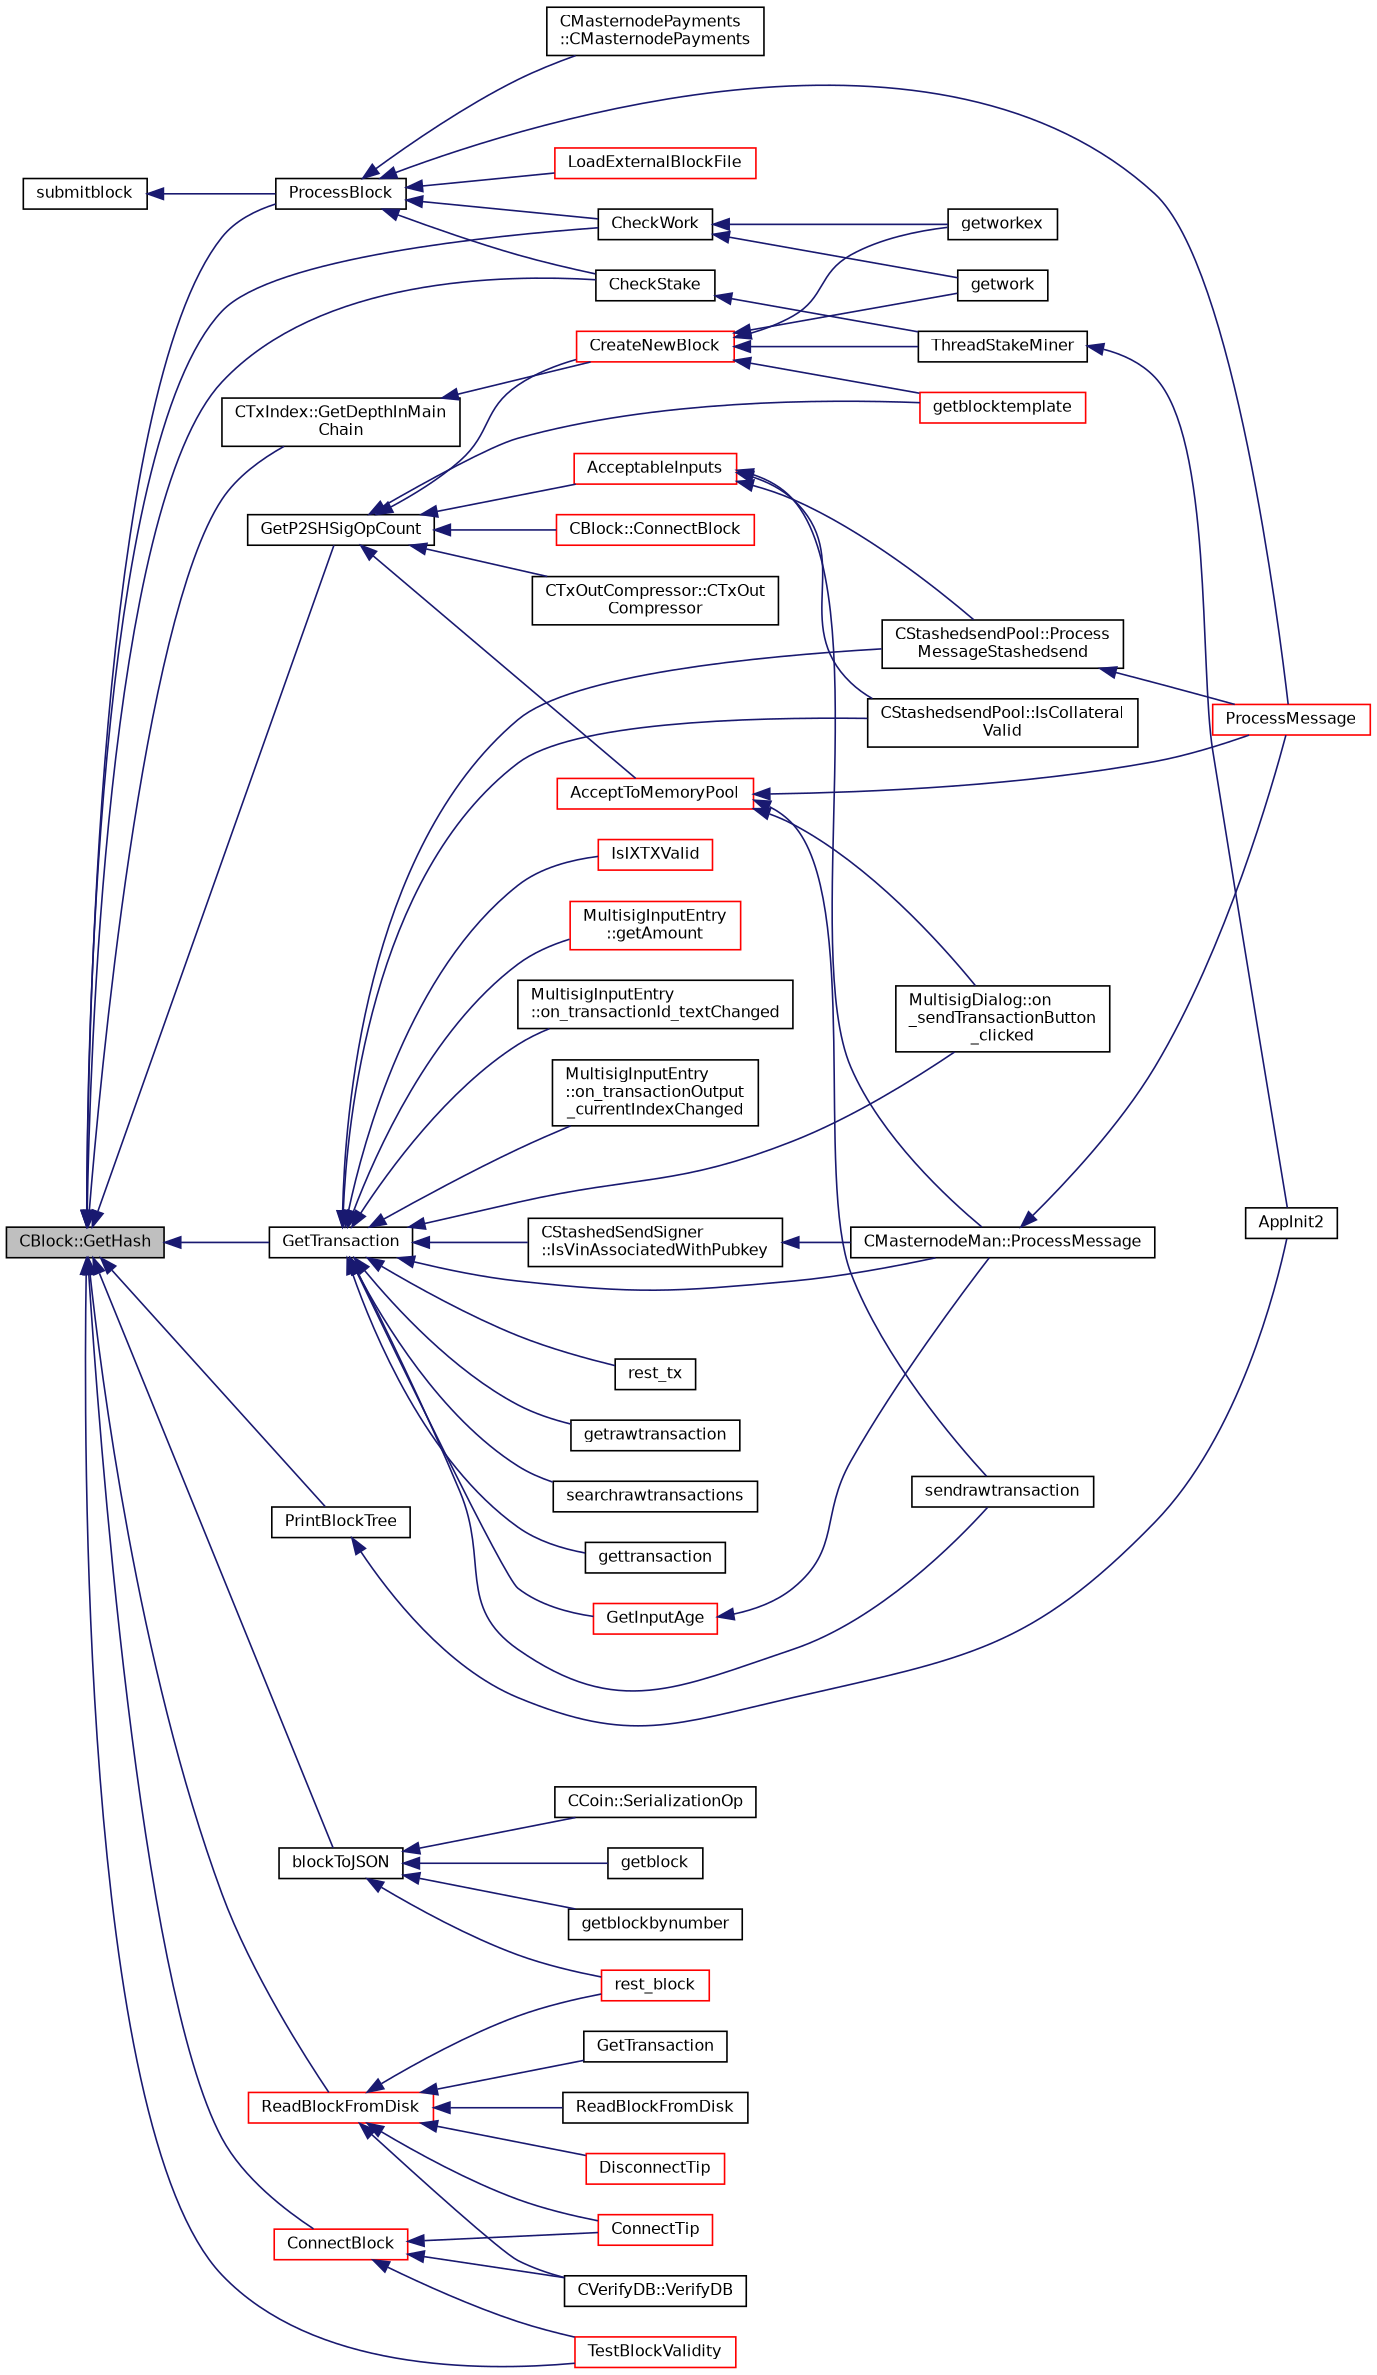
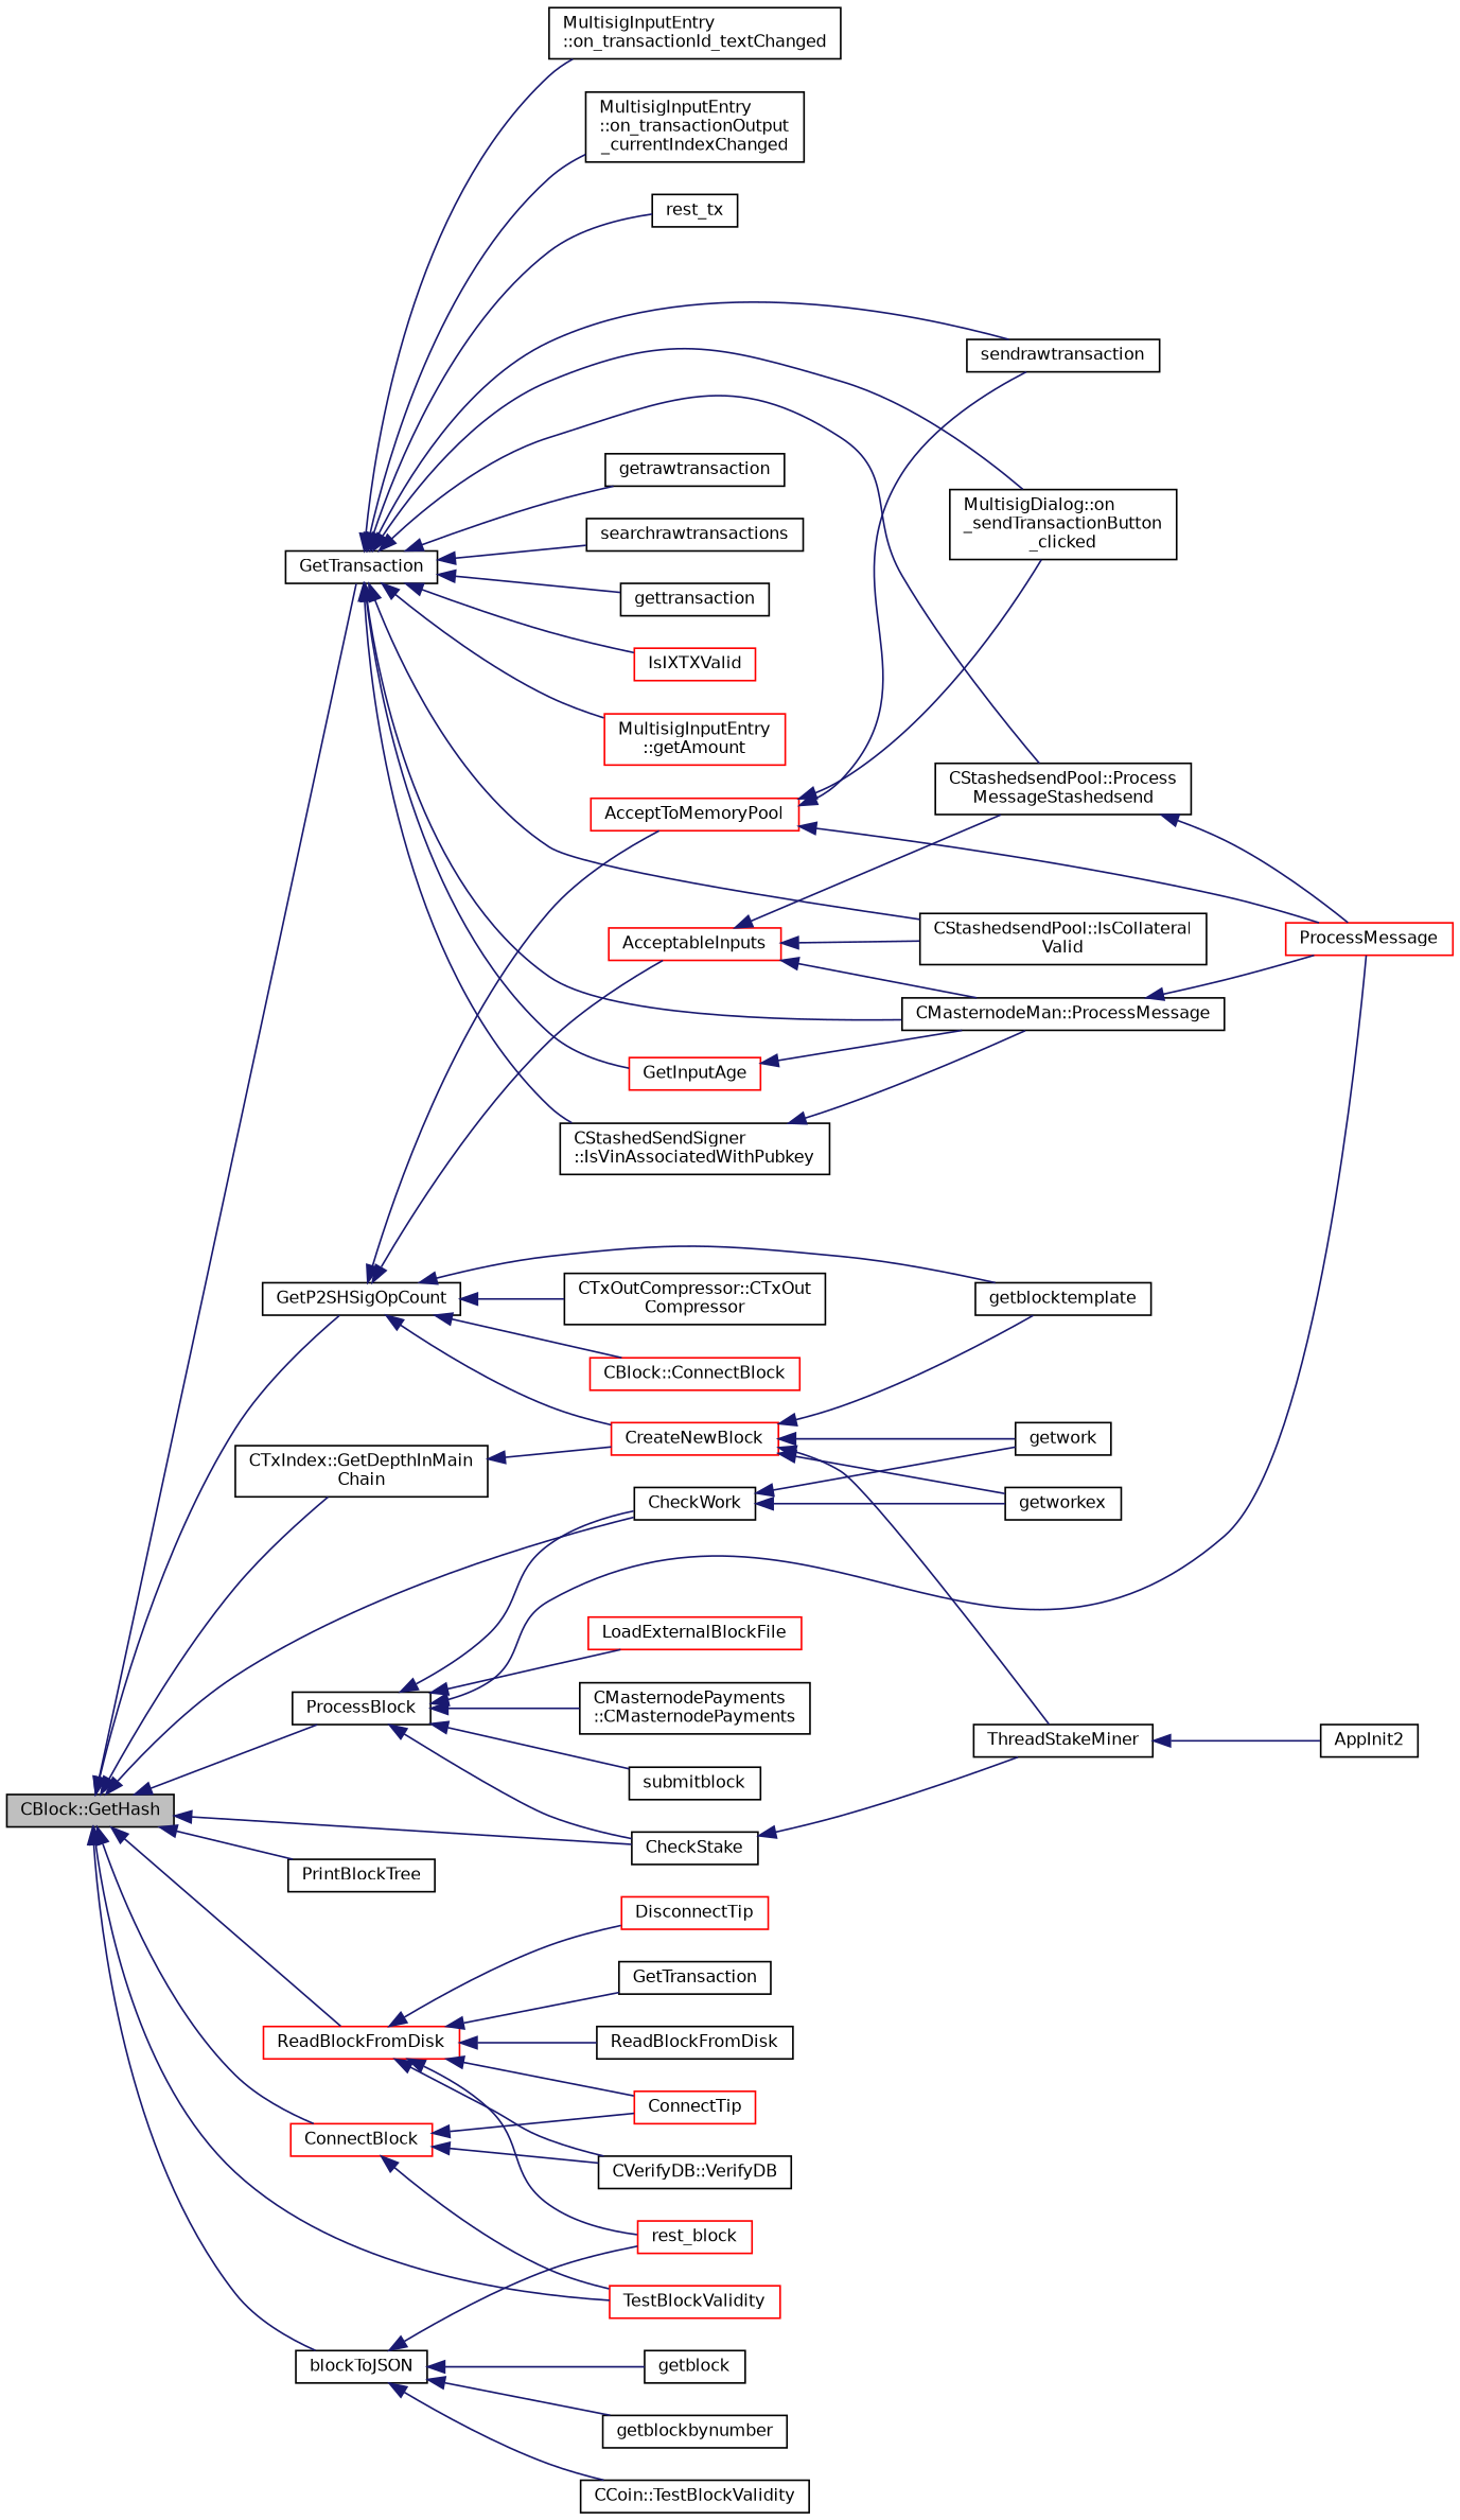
  digraph {
    rankdir=LR
    node [color=black fillcolor=white fontname=Helvetica fontsize=10 shape=record style=filled]
    edge [color=midnightblue dir=back fontname=Helvetica fontsize=10 labelfontname=Helvetica labelfontsize=10 style=solid]
    n1 [fillcolor=grey75 fontcolor=black height=0.2 label="CBlock::GetHash" width=0.4]
    n2 [height=0.2 label=GetP2SHSigOpCount width=0.4]
    n3 [height=0.2 label="CTxIndex::GetDepthInMain\lChain" width=0.4]
    n4 [height=0.2 label=GetTransaction width=0.4]
    n5 [height=0.2 label=ProcessBlock width=0.4]
    n6 [height=0.2 label=CheckWork width=0.4]
    n7 [height=0.2 label=CheckStake width=0.4]
    n8 [height=0.2 label=PrintBlockTree width=0.4]
    n9 [height=0.2 label=blockToJSON width=0.4]
    n10 [color=red height=0.2 label=ReadBlockFromDisk width=0.4]
    n11 [color=red height=0.2 label=ConnectBlock width=0.4]
    n12 [color=red height=0.2 label=TestBlockValidity width=0.4]
    n13 [color=red height=0.2 label=AcceptToMemoryPool width=0.4]
    n14 [color=red height=0.2 label=AcceptableInputs width=0.4]
    n15 [color=red height=0.2 label="CBlock::ConnectBlock" width=0.4]
    n16 [height=0.2 label="CTxOutCompressor::CTxOut\lCompressor" width=0.4]
    n17 [color=red height=0.2 label=CreateNewBlock width=0.4]
-   n18 [color=red height=0.2 label=getblocktemplate width=0.4]
+   n18 [height=0.2 label=getblocktemplate width=0.4]
    n19 [height=0.2 label="MultisigDialog::on\l_sendTransactionButton\l_clicked" width=0.4]
    n20 [height=0.2 label=sendrawtransaction width=0.4]
    n21 [height=0.2 label="CMasternodeMan::ProcessMessage" width=0.4]
    n22 [height=0.2 label="CStashedsendPool::Process\lMessageStashedsend" width=0.4]
    n23 [height=0.2 label="CStashedsendPool::IsCollateral\lValid" width=0.4]
    n24 [color=red height=0.2 label=IsIXTXValid width=0.4]
    n25 [color=red height=0.2 label=GetInputAge width=0.4]
    n26 [color=red height=0.2 label="MultisigInputEntry\l::getAmount" width=0.4]
    n27 [height=0.2 label="MultisigInputEntry\l::on_transactionId_textChanged" width=0.4]
    n28 [height=0.2 label="MultisigInputEntry\l::on_transactionOutput\l_currentIndexChanged" width=0.4]
    n29 [height=0.2 label=rest_tx width=0.4]
    n30 [height=0.2 label=getrawtransaction width=0.4]
    n31 [height=0.2 label=searchrawtransactions width=0.4]
    n32 [height=0.2 label=gettransaction width=0.4]
    n33 [height=0.2 label="CStashedSendSigner\l::IsVinAssociatedWithPubkey" width=0.4]
    n34 [color=red height=0.2 label=ProcessMessage width=0.4]
    n35 [color=red height=0.2 label=LoadExternalBlockFile width=0.4]
    n36 [height=0.2 label="CMasternodePayments\l::CMasternodePayments" width=0.4]
    n37 [height=0.2 label=submitblock width=0.4]
    n38 [height=0.2 label=getworkex width=0.4]
    n39 [height=0.2 label=getwork width=0.4]
    n40 [height=0.2 label=ThreadStakeMiner width=0.4]
    n41 [height=0.2 label=AppInit2 width=0.4]
-   n42 [height=0.2 label="CCoin::SerializationOp" width=0.4]
+   n42 [height=0.2 label="CCoin::TestBlockValidity" width=0.4]
    n43 [color=red height=0.2 label=rest_block width=0.4]
    n44 [height=0.2 label=getblock width=0.4]
    n45 [height=0.2 label=getblockbynumber width=0.4]
    n46 [height=0.2 label=GetTransaction width=0.4]
    n47 [height=0.2 label=ReadBlockFromDisk width=0.4]
    n48 [color=red height=0.2 label=DisconnectTip width=0.4]
    n49 [color=red height=0.2 label=ConnectTip width=0.4]
    n50 [height=0.2 label="CVerifyDB::VerifyDB" width=0.4]
    n1 -> n2
    n1 -> n3
    n1 -> n4
    n1 -> n5
    n1 -> n6
    n1 -> n7
    n1 -> n8
    n1 -> n9
    n1 -> n10
    n1 -> n11
    n1 -> n12
    n2 -> n13
    n2 -> n14
    n2 -> n15
    n2 -> n16
    n2 -> n17
    n2 -> n18
    n3 -> n17
    n4 -> n19
    n4 -> n20
    n4 -> n21
    n4 -> n22
    n4 -> n23
    n4 -> n24
    n4 -> n25
    n4 -> n26
    n4 -> n27
    n4 -> n28
    n4 -> n29
    n4 -> n30
    n4 -> n31
    n4 -> n32
    n4 -> n33
    n5 -> n6
    n5 -> n7
    n5 -> n34
    n5 -> n35
    n5 -> n36
-   n37 -> n5
+   n5 -> n37
    n6 -> n38
    n6 -> n39
    n7 -> n40
-   n8 -> n41
    n9 -> n42
    n9 -> n43
    n9 -> n44
    n9 -> n45
    n10 -> n43
    n10 -> n46
    n10 -> n47
    n10 -> n48
    n10 -> n49
    n10 -> n50
    n11 -> n12
    n11 -> n49
    n11 -> n50
    n13 -> n19
    n13 -> n20
    n13 -> n34
    n14 -> n21
    n14 -> n22
    n14 -> n23
    n17 -> n18
    n17 -> n38
    n17 -> n39
    n17 -> n40
    n21 -> n34
    n22 -> n34
    n25 -> n21
    n33 -> n21
    n40 -> n41
  }
